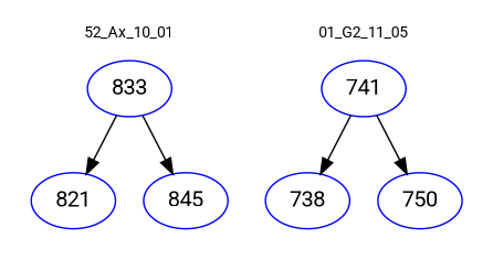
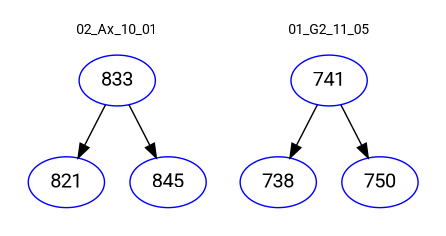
  digraph {
    fontname=Roboto
    node [color=blue fontname=Roboto]
    edge [color=black fontname=Roboto]
    n1 [label=833]
    n2 [label=821]
    n3 [label=845]
    n4 [label=741]
    n5 [label=738]
    n6 [label=750]
    subgraph cluster_1 {
      color=white
      fontsize=10
-     label="52_Ax_10_01"
+     label="02_Ax_10_01"
      n1
      n2
      n3
    }
    subgraph cluster_2 {
      color=white
      fontsize=10
      label="01_G2_11_05"
      n4
      n5
      n6
    }
    n1 -> n2
    n1 -> n3
    n4 -> n5
    n4 -> n6
  }
